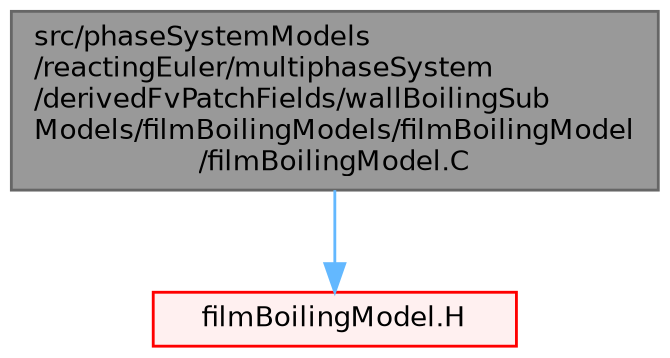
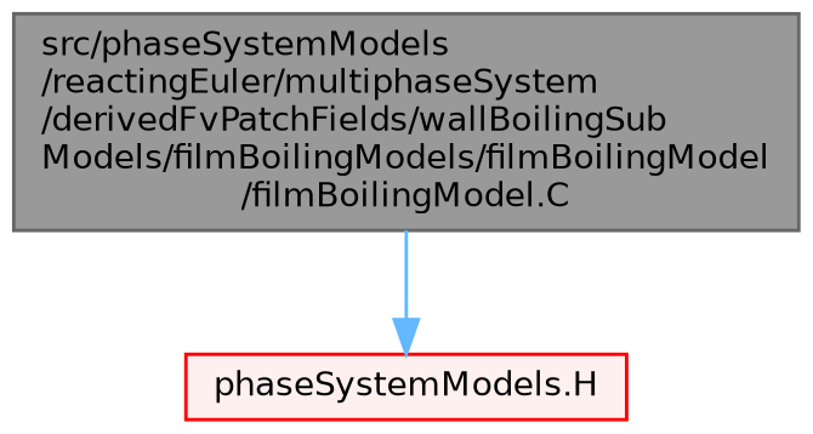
  digraph {
    node [fontname=Helvetica fontsize=10 shape=box style=filled]
    n1 [color=gray40 fillcolor=grey60 fontcolor=black height=0.2 label="src/phaseSystemModels\l/reactingEuler/multiphaseSystem\l/derivedFvPatchFields/wallBoilingSub\lModels/filmBoilingModels/filmBoilingModel\l/filmBoilingModel.C" width=0.4]
-   n2 [color=red fillcolor="#FFF0F0" height=0.2 label="filmBoilingModel.H" width=0.4]
+   n2 [color=red fillcolor="#FFF0F0" height=0.2 label="phaseSystemModels.H" width=0.4]
    n1 -> n2 [color=steelblue1 fontname=Helvetica fontsize=10 labelfontname=Helvetica labelfontsize=10 style=solid]
  }
